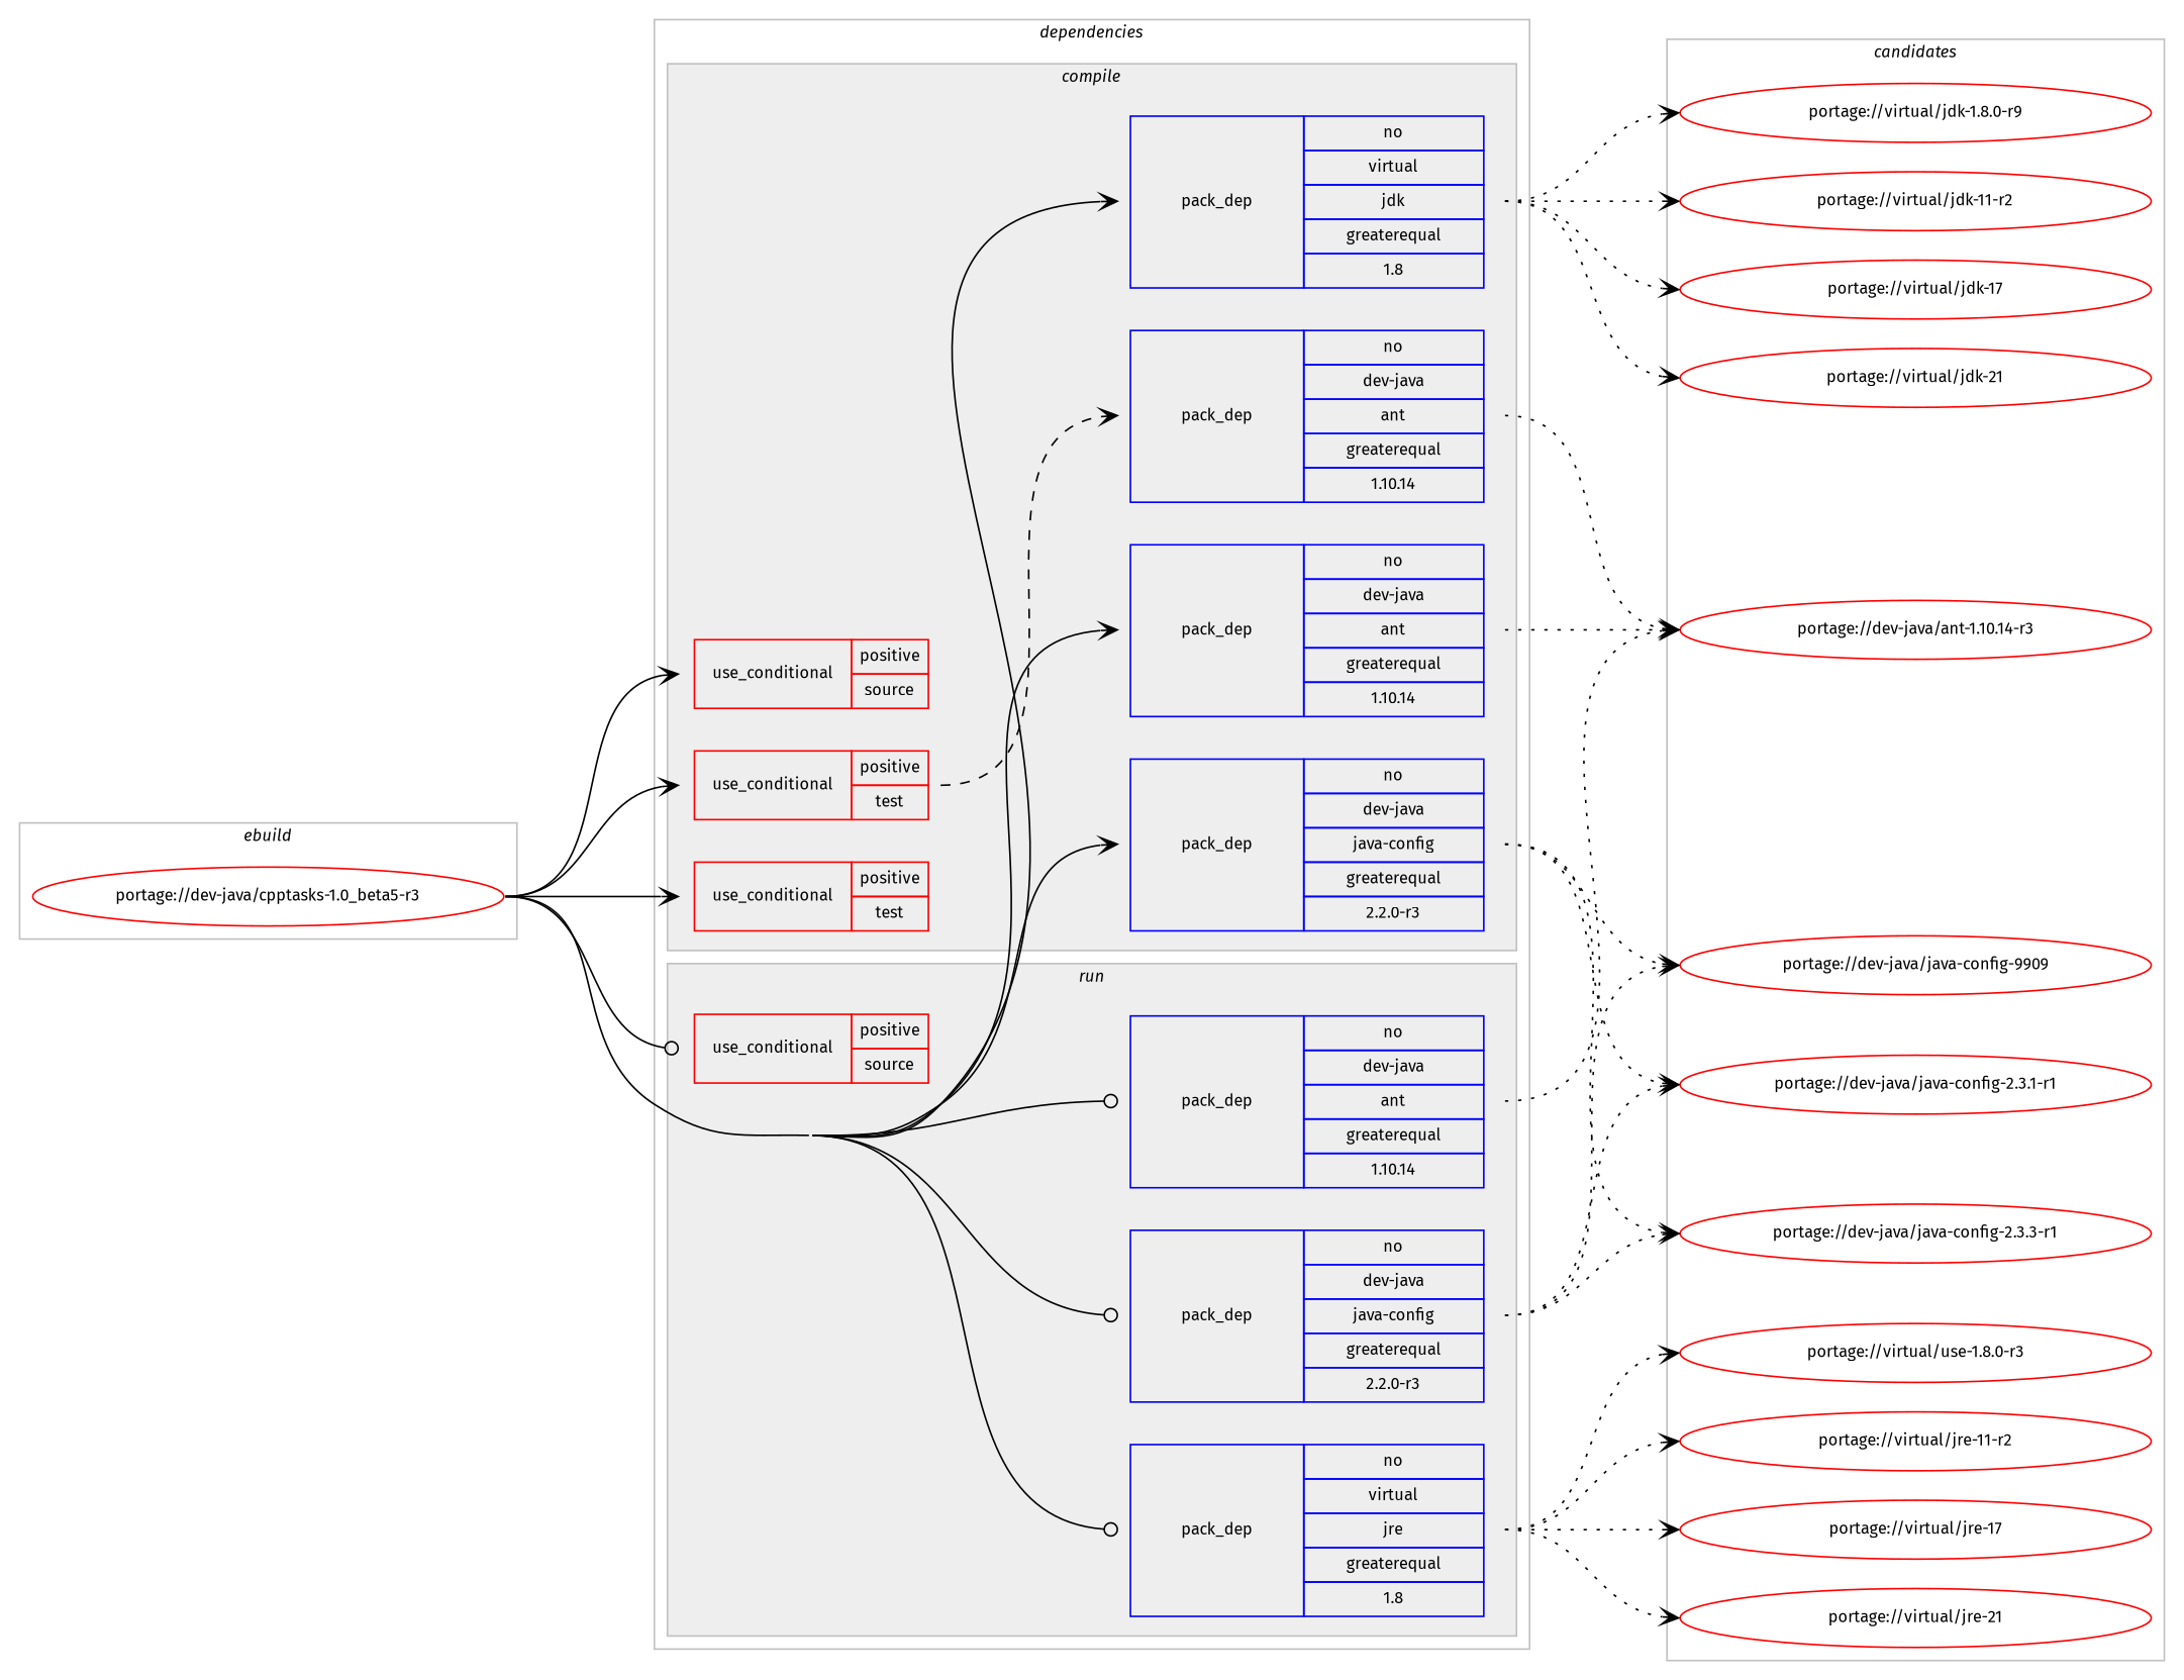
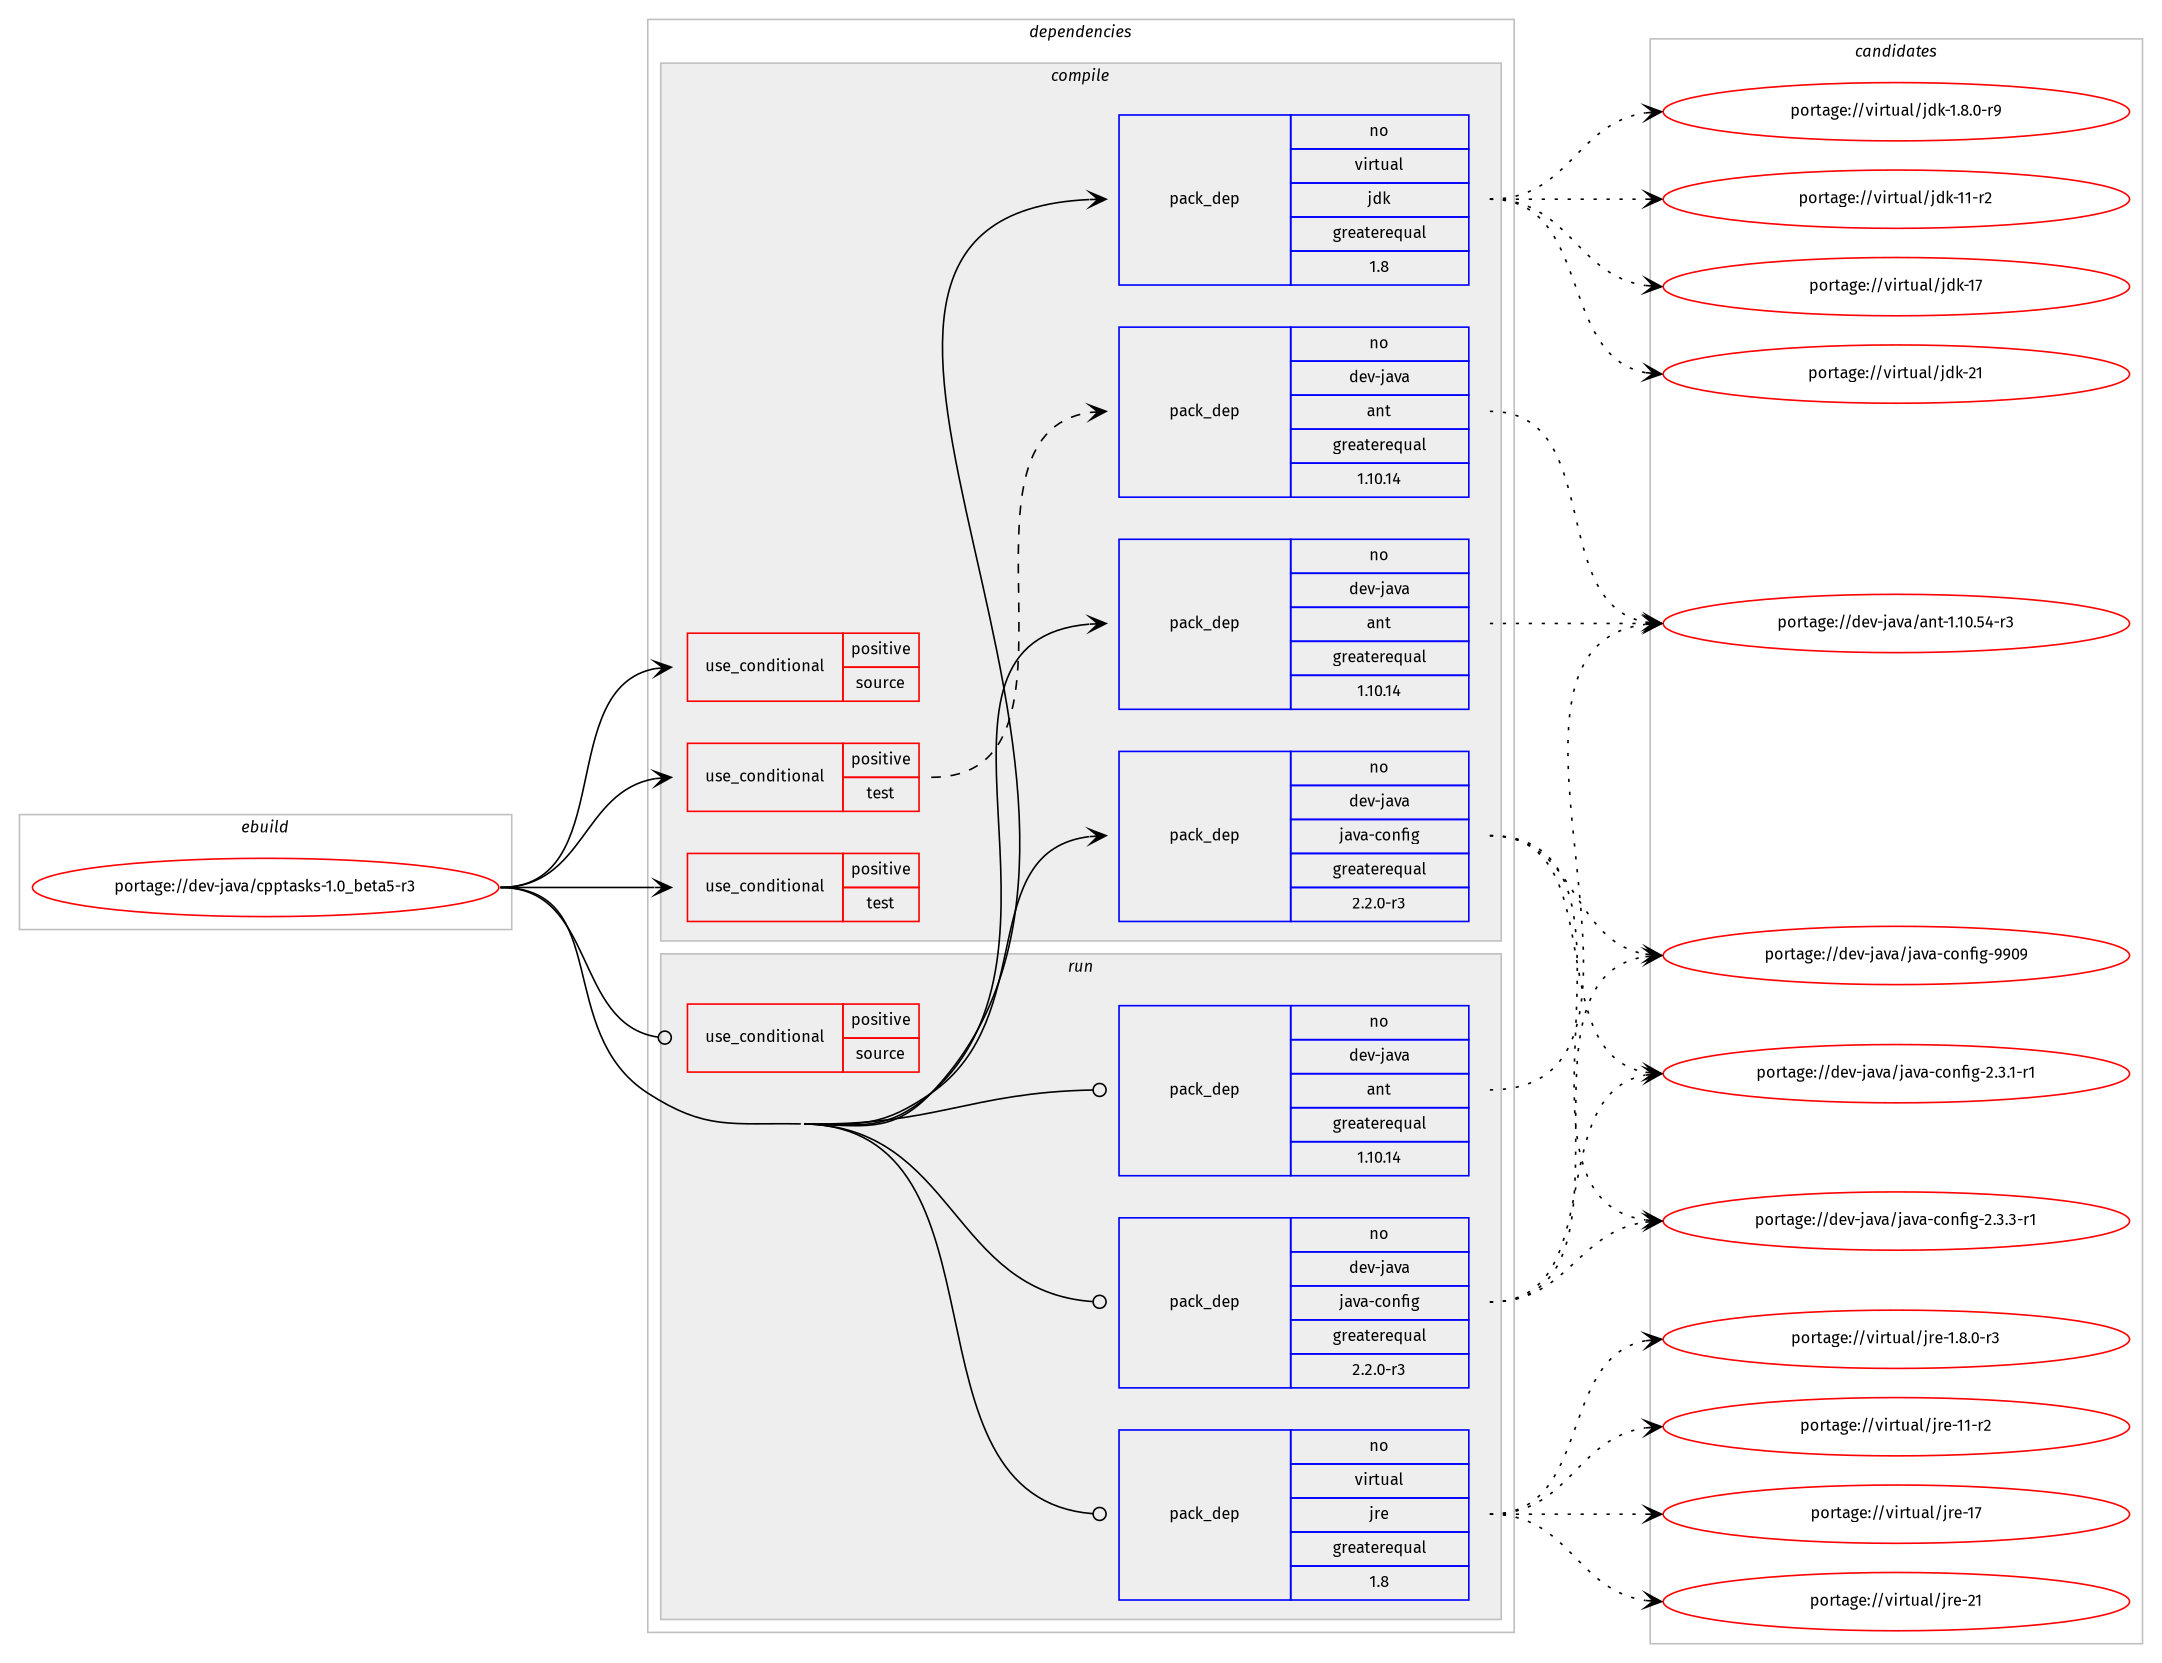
  digraph {
    compound=true
    concentrate=true
    fontname="Fira Sans"
    fontsize=10
    newrank=true
    rankdir=LR
    ranksep=1.5
    node [color=red fontname="Fira Sans" fontsize=10]
    edge [arrowhead=vee fontname="Fira Sans" headport=w style=dotted tailport=e weight=100]
    n1 [label="portage://dev-java/cpptasks-1.0_beta5-r3" width=4]
    n2 [label=<<TABLE BORDER="0" CELLBORDER="1" CELLSPACING="0" CELLPADDING="4"><TR><TD ROWSPAN="3" CELLPADDING="10">use_conditional</TD></TR><TR><TD>positive</TD></TR><TR><TD>source</TD></TR></TABLE>> shape=none]
    n3 [color=blue label=<<TABLE BORDER="0" CELLBORDER="1" CELLSPACING="0" CELLPADDING="4" WIDTH="220"><TR><TD ROWSPAN="6" CELLPADDING="30">pack_dep</TD></TR><TR><TD WIDTH="110">no</TD></TR><TR><TD>dev-java</TD></TR><TR><TD>ant</TD></TR><TR><TD>greaterequal</TD></TR><TR><TD>1.10.14</TD></TR></TABLE>> shape=none]
    n4 [label=<<TABLE BORDER="0" CELLBORDER="1" CELLSPACING="0" CELLPADDING="4"><TR><TD ROWSPAN="3" CELLPADDING="10">use_conditional</TD></TR><TR><TD>positive</TD></TR><TR><TD>test</TD></TR></TABLE>> shape=none]
    n5 [label=<<TABLE BORDER="0" CELLBORDER="1" CELLSPACING="0" CELLPADDING="4"><TR><TD ROWSPAN="3" CELLPADDING="10">use_conditional</TD></TR><TR><TD>positive</TD></TR><TR><TD>test</TD></TR></TABLE>> shape=none]
    n6 [color=blue label=<<TABLE BORDER="0" CELLBORDER="1" CELLSPACING="0" CELLPADDING="4" WIDTH="220"><TR><TD ROWSPAN="6" CELLPADDING="30">pack_dep</TD></TR><TR><TD WIDTH="110">no</TD></TR><TR><TD>dev-java</TD></TR><TR><TD>ant</TD></TR><TR><TD>greaterequal</TD></TR><TR><TD>1.10.14</TD></TR></TABLE>> shape=none]
    n7 [color=blue label=<<TABLE BORDER="0" CELLBORDER="1" CELLSPACING="0" CELLPADDING="4" WIDTH="220"><TR><TD ROWSPAN="6" CELLPADDING="30">pack_dep</TD></TR><TR><TD WIDTH="110">no</TD></TR><TR><TD>dev-java</TD></TR><TR><TD>java-config</TD></TR><TR><TD>greaterequal</TD></TR><TR><TD>2.2.0-r3</TD></TR></TABLE>> shape=none]
    n8 [color=blue label=<<TABLE BORDER="0" CELLBORDER="1" CELLSPACING="0" CELLPADDING="4" WIDTH="220"><TR><TD ROWSPAN="6" CELLPADDING="30">pack_dep</TD></TR><TR><TD WIDTH="110">no</TD></TR><TR><TD>virtual</TD></TR><TR><TD>jdk</TD></TR><TR><TD>greaterequal</TD></TR><TR><TD>1.8</TD></TR></TABLE>> shape=none]
    n9 [label=<<TABLE BORDER="0" CELLBORDER="1" CELLSPACING="0" CELLPADDING="4"><TR><TD ROWSPAN="3" CELLPADDING="10">use_conditional</TD></TR><TR><TD>positive</TD></TR><TR><TD>source</TD></TR></TABLE>> shape=none]
    n10 [color=blue label=<<TABLE BORDER="0" CELLBORDER="1" CELLSPACING="0" CELLPADDING="4" WIDTH="220"><TR><TD ROWSPAN="6" CELLPADDING="30">pack_dep</TD></TR><TR><TD WIDTH="110">no</TD></TR><TR><TD>dev-java</TD></TR><TR><TD>ant</TD></TR><TR><TD>greaterequal</TD></TR><TR><TD>1.10.14</TD></TR></TABLE>> shape=none]
    n11 [color=blue label=<<TABLE BORDER="0" CELLBORDER="1" CELLSPACING="0" CELLPADDING="4" WIDTH="220"><TR><TD ROWSPAN="6" CELLPADDING="30">pack_dep</TD></TR><TR><TD WIDTH="110">no</TD></TR><TR><TD>dev-java</TD></TR><TR><TD>java-config</TD></TR><TR><TD>greaterequal</TD></TR><TR><TD>2.2.0-r3</TD></TR></TABLE>> shape=none]
    n12 [color=blue label=<<TABLE BORDER="0" CELLBORDER="1" CELLSPACING="0" CELLPADDING="4" WIDTH="220"><TR><TD ROWSPAN="6" CELLPADDING="30">pack_dep</TD></TR><TR><TD WIDTH="110">no</TD></TR><TR><TD>virtual</TD></TR><TR><TD>jre</TD></TR><TR><TD>greaterequal</TD></TR><TR><TD>1.8</TD></TR></TABLE>> shape=none]
-   n13 [label="portage://dev-java/ant-1.10.14-r3" width=4]
+   n13 [label="portage://dev-java/ant-1.10.54-r3" width=4]
    n14 [label="portage://dev-java/java-config-2.3.1-r1" width=4]
    n15 [label="portage://dev-java/java-config-2.3.3-r1" width=4]
    n16 [label="portage://dev-java/java-config-9909" width=4]
    n17 [label="portage://virtual/jdk-1.8.0-r9" width=4]
    n18 [label="portage://virtual/jdk-11-r2" width=4]
    n19 [label="portage://virtual/jdk-17" width=4]
    n20 [label="portage://virtual/jdk-21" width=4]
-   n21 [label="portage://virtual/use-1.8.0-r3" width=4]
+   n21 [label="portage://virtual/jre-1.8.0-r3" width=4]
    n22 [label="portage://virtual/jre-11-r2" width=4]
    n23 [label="portage://virtual/jre-17" width=4]
    n24 [label="portage://virtual/jre-21" width=4]
    subgraph cluster_1 {
      color=gray
      label=<<i>ebuild</i>>
      rank=same
      n1
    }
    subgraph cluster_2 {
      color=gray
      label=<<i>dependencies</i>>
      subgraph cluster_3 {
        color=gray
        fillcolor="#eeeeee"
        label=<<i>compile</i>>
        style=filled
        subgraph sub_4 {
          color=gray
          fillcolor="#eeeeee"
          label=<<i>compile</i>>
          style=filled
          n2
        }
        subgraph sub_5 {
          color=gray
          fillcolor="#eeeeee"
          label=<<i>compile</i>>
          style=filled
          n4
          subgraph sub_6 {
            color=gray
            fillcolor="#eeeeee"
            label=<<i>compile</i>>
            style=filled
            n3
          }
        }
        subgraph sub_7 {
          color=gray
          fillcolor="#eeeeee"
          label=<<i>compile</i>>
          style=filled
          n5
        }
        subgraph sub_8 {
          color=gray
          fillcolor="#eeeeee"
          label=<<i>compile</i>>
          style=filled
          n6
        }
        subgraph sub_9 {
          color=gray
          fillcolor="#eeeeee"
          label=<<i>compile</i>>
          style=filled
          n7
        }
        subgraph sub_10 {
          color=gray
          fillcolor="#eeeeee"
          label=<<i>compile</i>>
          style=filled
          n8
        }
      }
      subgraph cluster_11 {
        color=gray
        fillcolor="#eeeeee"
        label=<<i>compile and run</i>>
        style=filled
      }
      subgraph cluster_12 {
        color=gray
        fillcolor="#eeeeee"
        label=<<i>run</i>>
        style=filled
        subgraph sub_13 {
          color=gray
          fillcolor="#eeeeee"
          label=<<i>run</i>>
          style=filled
          n9
        }
        subgraph sub_14 {
          color=gray
          fillcolor="#eeeeee"
          label=<<i>run</i>>
          style=filled
          n10
        }
        subgraph sub_15 {
          color=gray
          fillcolor="#eeeeee"
          label=<<i>run</i>>
          style=filled
          n11
        }
        subgraph sub_16 {
          color=gray
          fillcolor="#eeeeee"
          label=<<i>run</i>>
          style=filled
          n12
        }
      }
    }
    subgraph cluster_17 {
      color=gray
      label=<<i>candidates</i>>
      rank=same
      subgraph sub_18 {
        color=black
        label=<<i>candidates</i>>
        nodesep=1
        rank=same
        n13
      }
      subgraph sub_19 {
        color=black
        label=<<i>candidates</i>>
        nodesep=1
        rank=same
        n13
      }
      subgraph sub_20 {
        color=black
        label=<<i>candidates</i>>
        nodesep=1
        rank=same
        n14
        n15
        n16
      }
      subgraph sub_21 {
        color=black
        label=<<i>candidates</i>>
        nodesep=1
        rank=same
        n17
        n18
        n19
        n20
      }
      subgraph sub_22 {
        color=black
        label=<<i>candidates</i>>
        nodesep=1
        rank=same
        n13
      }
      subgraph sub_23 {
        color=black
        label=<<i>candidates</i>>
        nodesep=1
        rank=same
        n14
        n15
        n16
      }
      subgraph sub_24 {
        color=black
        label=<<i>candidates</i>>
        nodesep=1
        rank=same
        n21
        n22
        n23
        n24
      }
    }
    n1 -> n2 [style=solid weight=20]
    n1 -> n4 [style=solid weight=20]
    n1 -> n5 [style=solid weight=20]
    n1 -> n6 [style=solid weight=20]
    n1 -> n7 [style=solid weight=20]
    n1 -> n8 [style=solid weight=20]
    n1 -> n9 [arrowhead=odot style=solid weight=20]
    n1 -> n10 [arrowhead=odot style=solid weight=20]
    n1 -> n11 [arrowhead=odot style=solid weight=20]
    n1 -> n12 [arrowhead=odot style=solid weight=20]
    n3 -> n13
    n4 -> n3 [style=dashed weight=20]
    n6 -> n13
    n7 -> n14
    n7 -> n15
    n7 -> n16
    n8 -> n17
    n8 -> n18
    n8 -> n19
    n8 -> n20
    n10 -> n13
    n11 -> n14
    n11 -> n15
    n11 -> n16
    n12 -> n21
    n12 -> n22
    n12 -> n23
    n12 -> n24
  }
